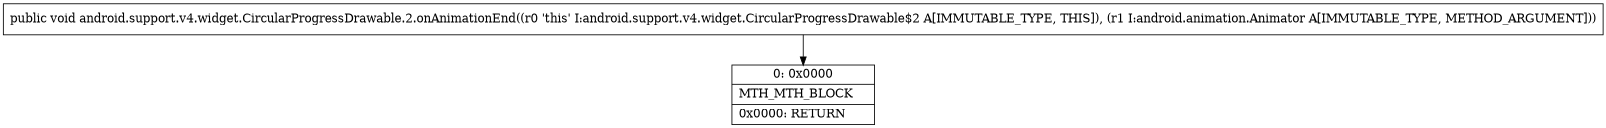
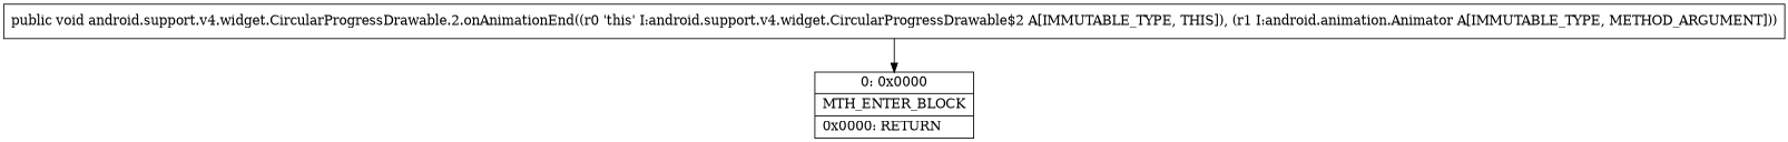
  digraph {
    node [shape=record]
-   n1 [label="{0\:\ 0x0000|MTH_MTH_BLOCK\l|0x0000: RETURN   \l}"]
+   n1 [label="{0\:\ 0x0000|MTH_ENTER_BLOCK\l|0x0000: RETURN   \l}"]
    n2 [label="{public void android.support.v4.widget.CircularProgressDrawable.2.onAnimationEnd((r0 'this' I:android.support.v4.widget.CircularProgressDrawable$2 A[IMMUTABLE_TYPE, THIS]), (r1 I:android.animation.Animator A[IMMUTABLE_TYPE, METHOD_ARGUMENT])) }"]
    n2 -> n1
  }
